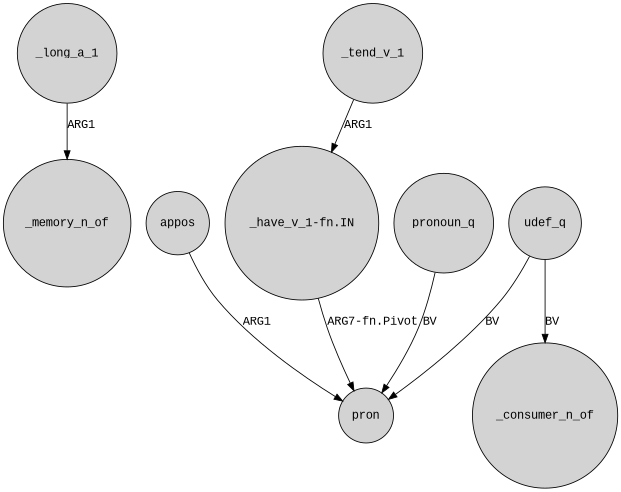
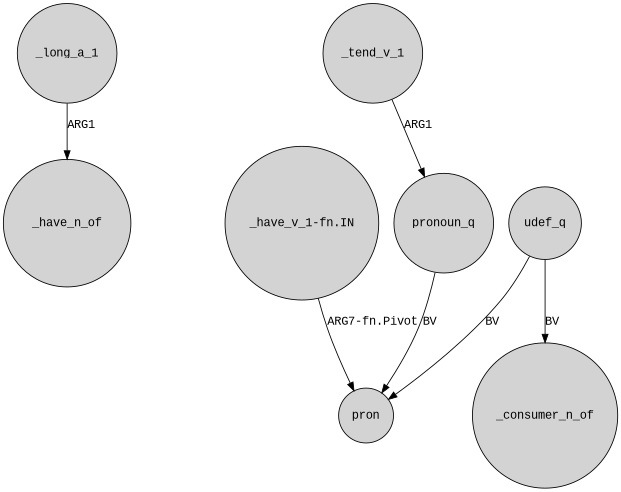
  digraph {
    fontname="Liberation Mono"
    node [fontname="Liberation Mono" shape=circle style=filled]
    edge [fontname="Liberation Mono"]
    _long_a_1
-   _memory_n_of
-   appos
+   _memory_n_of [label=_have_n_of]
    pron
    _tend_v_1
    "_have_v_1-fn.IN"
    udef_q
    _consumer_n_of
    pronoun_q
    _long_a_1 -> _memory_n_of [label=ARG1]
-   appos -> pron [label=ARG1]
-   _tend_v_1 -> "_have_v_1-fn.IN" [label=ARG1]
+   _tend_v_1 -> pronoun_q [label=ARG1]
    "_have_v_1-fn.IN" -> pron [label="ARG7-fn.Pivot"]
    udef_q -> pron [label=BV]
    udef_q -> _consumer_n_of [label=BV]
    pronoun_q -> pron [label=BV]
  }
